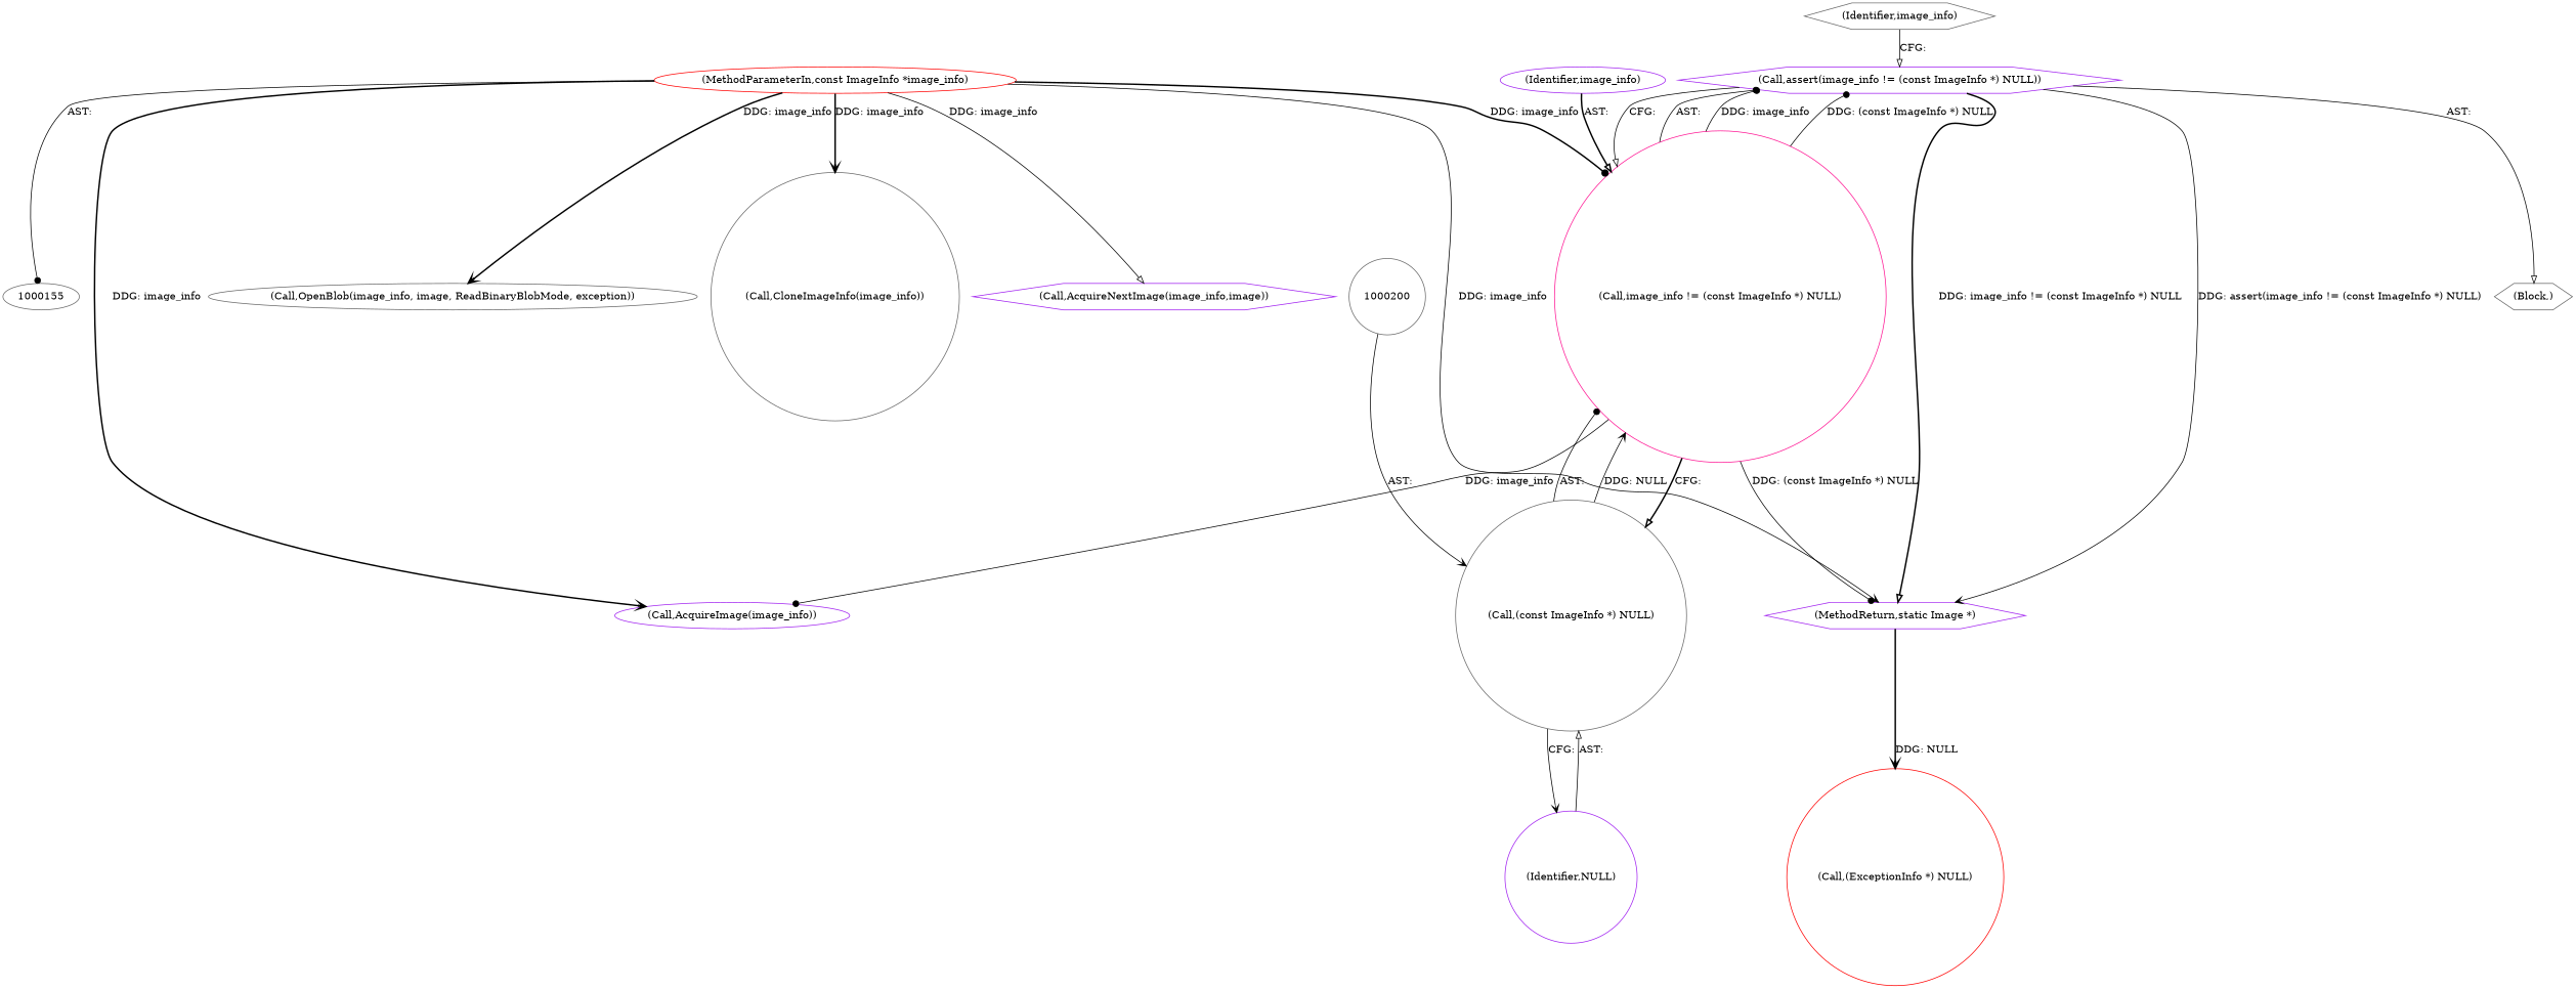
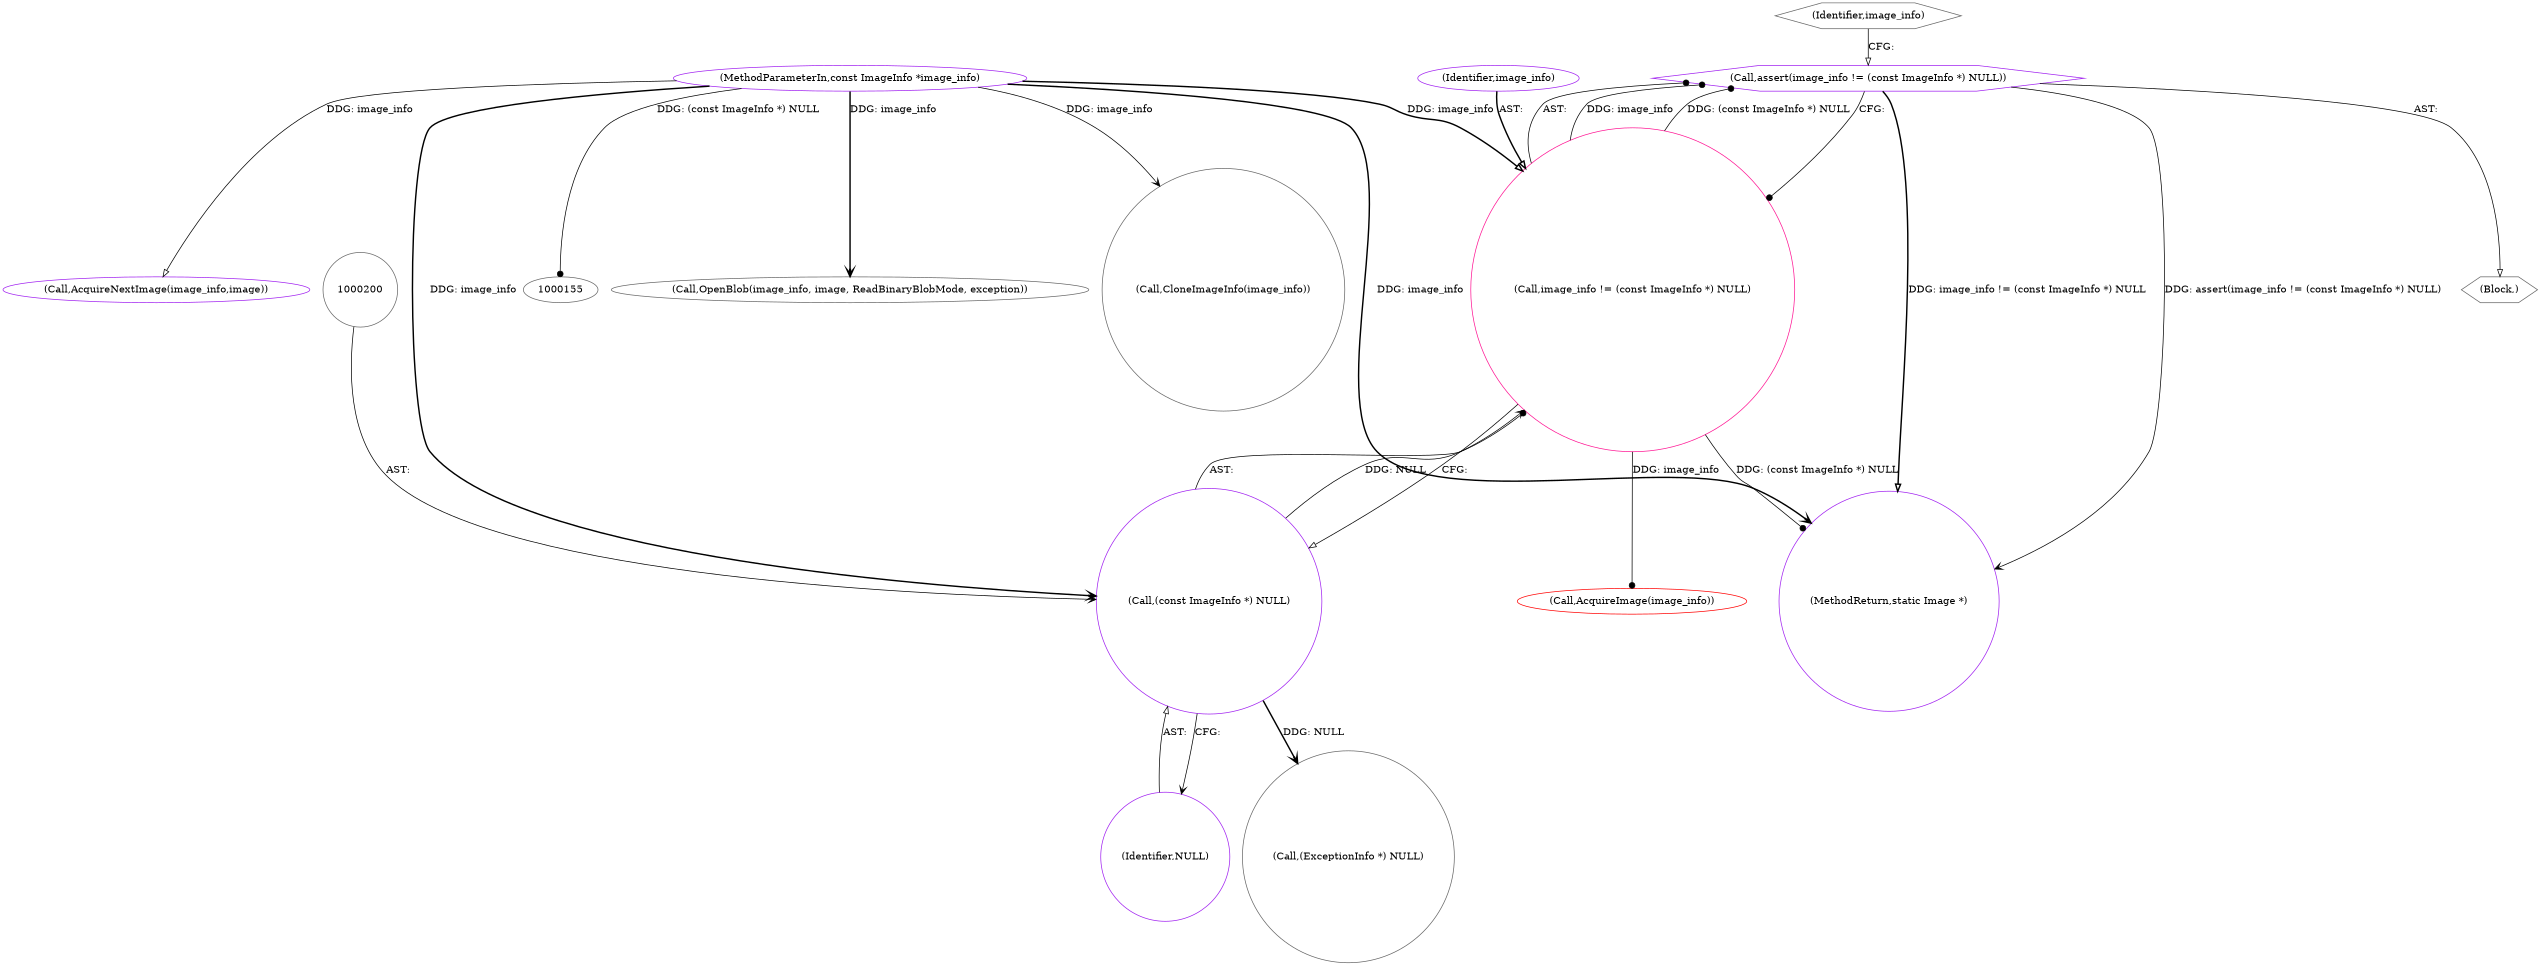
  digraph {
    node [color=purple shape=circle]
    edge [arrowhead=vee style=solid]
    n1 [label="(Call,assert(image_info != (const ImageInfo *) NULL))" shape=hexagon]
    n2 [color=deeppink label="(Call,image_info != (const ImageInfo *) NULL)"]
    n3 [color=gray40 label="(Block,)" shape=hexagon]
-   n4 [label="(MethodReturn,static Image *)" shape=hexagon]
-   n5 [color=gray40 label="(Call,(const ImageInfo *) NULL)"]
-   n6 [label="(Call,AcquireImage(image_info))" shape=ellipse]
+   n4 [label="(MethodReturn,static Image *)"]
+   n5 [label="(Call,(const ImageInfo *) NULL)"]
+   n6 [color=red label="(Call,AcquireImage(image_info))" shape=ellipse]
    n7 [label="(Identifier,NULL)"]
-   n8 [color=red label="(Call,(ExceptionInfo *) NULL)"]
-   n9 [color=red label="(MethodParameterIn,const ImageInfo *image_info)" shape=ellipse]
+   n8 [color=gray40 label="(Call,(ExceptionInfo *) NULL)"]
+   n9 [label="(MethodParameterIn,const ImageInfo *image_info)" shape=ellipse]
    n10 [color=gray40 label="(Call,OpenBlob(image_info, image, ReadBinaryBlobMode, exception))" shape=ellipse]
    n11 [color=gray40 label="(Call,CloneImageInfo(image_info))"]
-   n12 [label="(Call,AcquireNextImage(image_info,image))" shape=hexagon]
+   n12 [label="(Call,AcquireNextImage(image_info,image))" shape=ellipse]
    1000155 [color=gray40 shape=ellipse]
    n14 [color=gray40 label="(Identifier,image_info)" shape=hexagon]
    n15 [label="(Identifier,image_info)" shape=ellipse]
    1000200 [color=gray40]
-   n1 -> n2 [arrowhead=onormal label="CFG: "]
+   n1 -> n2 [arrowhead=dot label="CFG: "]
    n1 -> n3 [arrowhead=onormal label="AST: "]
    n1 -> n4 [arrowhead=onormal label="DDG: image_info != (const ImageInfo *) NULL" style=bold]
    n1 -> n4 [label="DDG: assert(image_info != (const ImageInfo *) NULL)"]
    n2 -> n1 [arrowhead=dot label="AST: "]
    n2 -> n1 [arrowhead=dot label="DDG: image_info"]
    n2 -> n1 [arrowhead=dot label="DDG: (const ImageInfo *) NULL"]
    n2 -> n4 [arrowhead=dot label="DDG: (const ImageInfo *) NULL"]
-   n2 -> n5 [arrowhead=onormal label="CFG: " style=bold]
+   n2 -> n5 [arrowhead=onormal label="CFG: "]
    n2 -> n6 [arrowhead=dot label="DDG: image_info"]
    n5 -> n2 [arrowhead=dot label="AST: "]
    n5 -> n2 [label="DDG: NULL"]
    n5 -> n7 [label="CFG: "]
-   n4 -> n8 [label="DDG: NULL" style=bold]
+   n5 -> n8 [label="DDG: NULL" style=bold]
    n7 -> n5 [arrowhead=onormal label="AST: "]
-   n9 -> n2 [arrowhead=dot label="DDG: image_info" style=bold]
-   n9 -> n4 [label="DDG: image_info"]
-   n9 -> n6 [label="DDG: image_info" style=bold]
+   n9 -> n2 [arrowhead=onormal label="DDG: image_info" style=bold]
+   n9 -> n4 [label="DDG: image_info" style=bold]
+   n9 -> n5 [label="DDG: image_info" style=bold]
    n9 -> n10 [label="DDG: image_info" style=bold]
-   n9 -> n11 [label="DDG: image_info" style=bold]
+   n9 -> n11 [label="DDG: image_info"]
    n9 -> n12 [arrowhead=onormal label="DDG: image_info"]
-   n9 -> 1000155 [arrowhead=dot label="AST: "]
+   n9 -> 1000155 [arrowhead=dot label="DDG: (const ImageInfo *) NULL"]
    n14 -> n1 [arrowhead=onormal label="CFG: "]
    n15 -> n2 [arrowhead=onormal label="AST: " style=bold]
    1000200 -> n5 [label="AST: "]
  }
